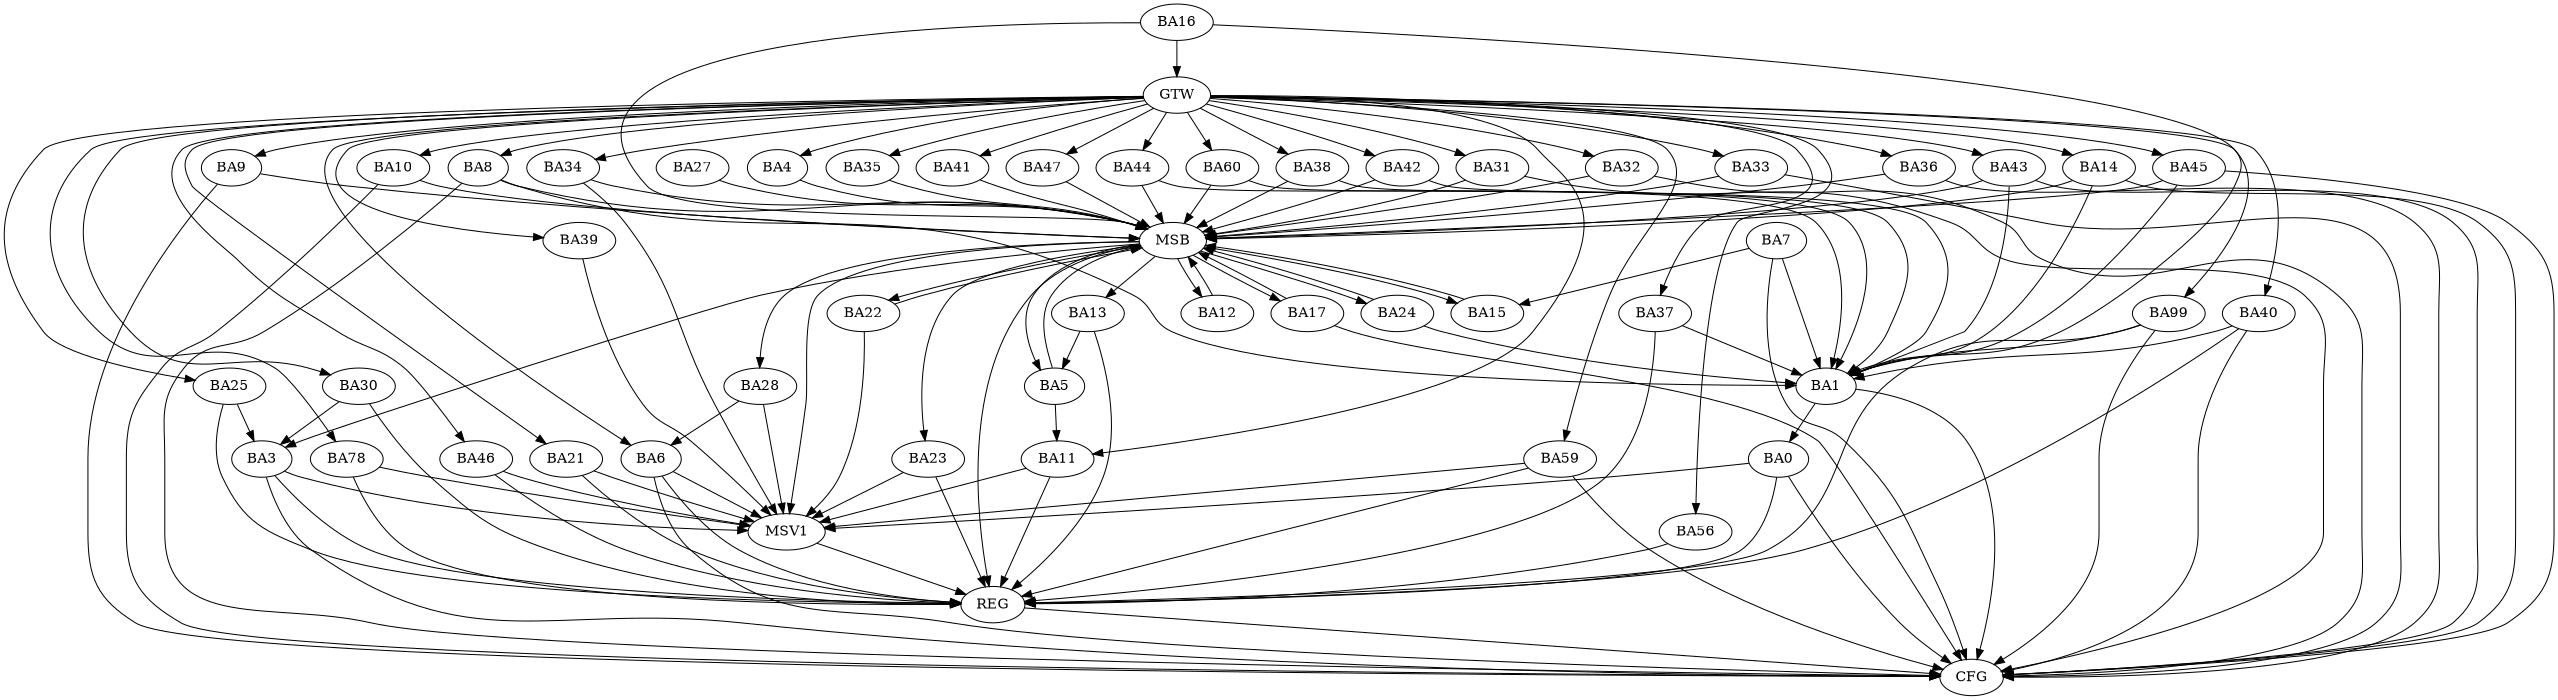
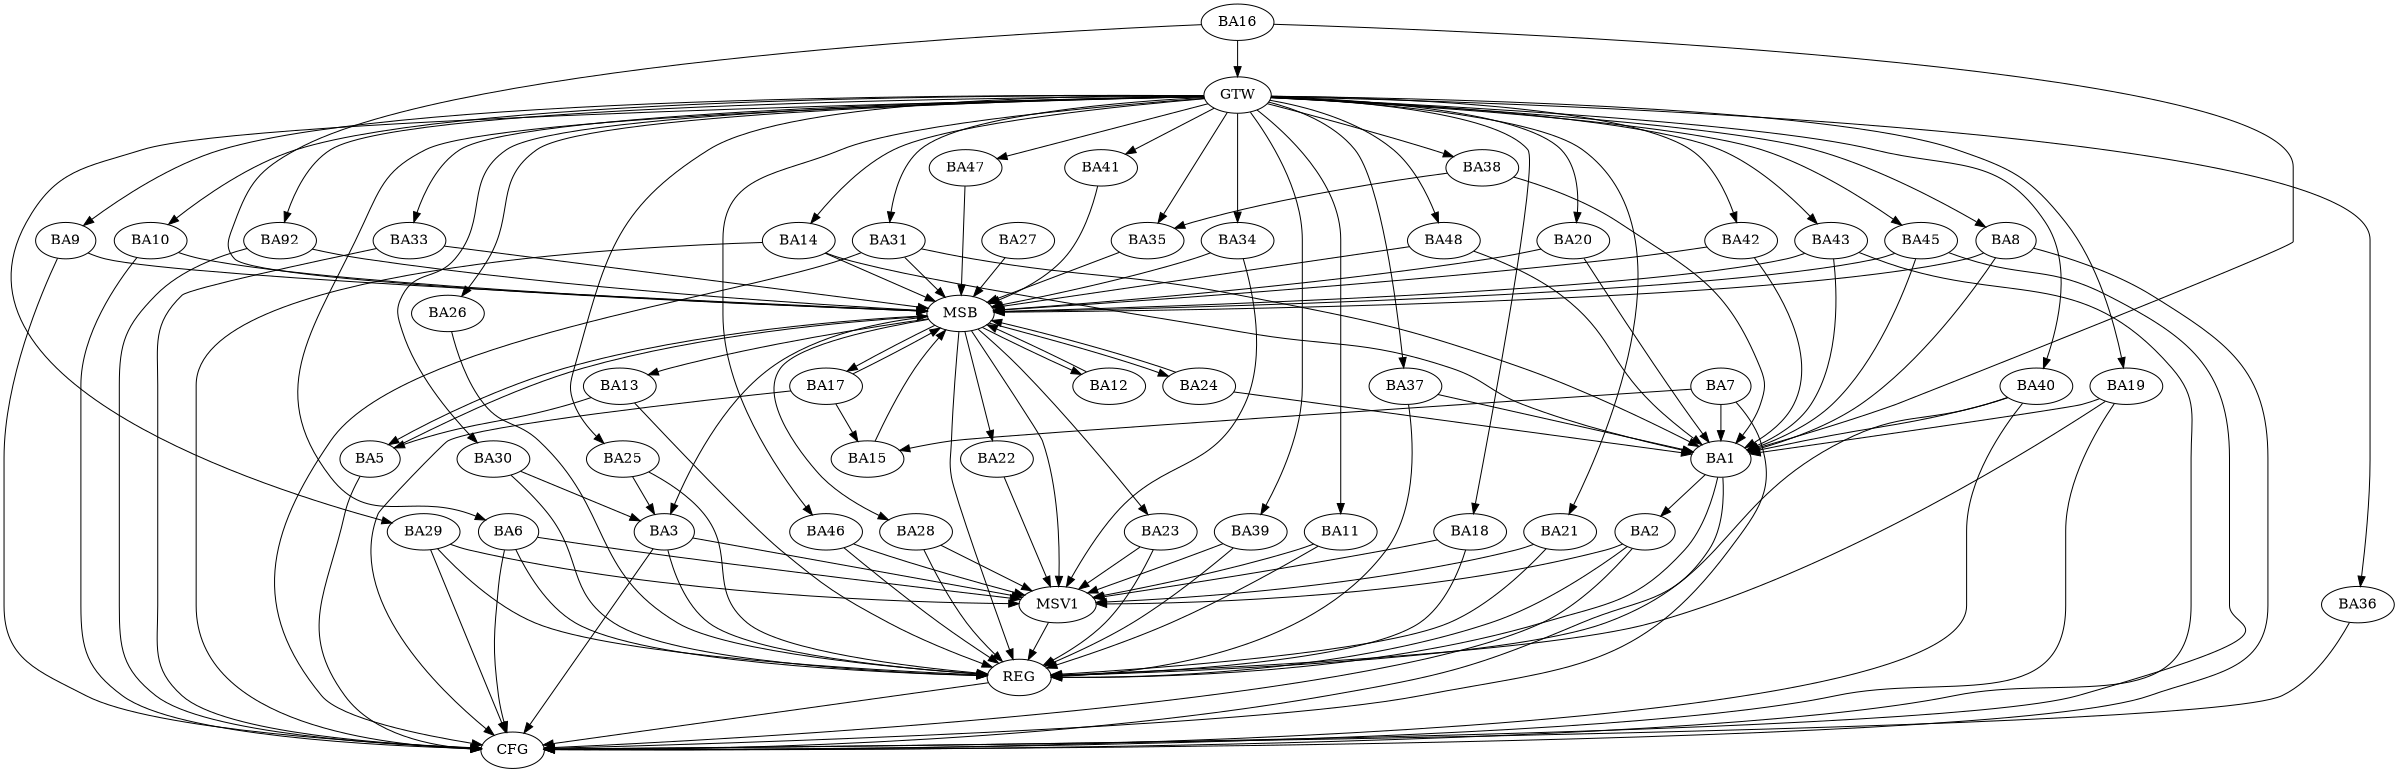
  strict digraph {
    n1 [label=BA1]
-   n2 [label=BA0]
+   n2 [label=BA2]
    n3 [label=REG]
    n4 [label=CFG]
    n5 [label=MSV1]
    n6 [label=BA3]
-   n7 [label=BA4]
    n8 [label=MSB]
    n9 [label=BA5]
    n10 [label=BA12]
    n11 [label=BA13]
    n12 [label=BA15]
    n13 [label=BA17]
    n14 [label=BA22]
    n15 [label=BA23]
    n16 [label=BA24]
    n17 [label=BA28]
    n18 [label=BA6]
    n19 [label=BA7]
    n20 [label=BA8]
    n21 [label=BA9]
    n22 [label=BA10]
    n23 [label=BA11]
    n24 [label=BA14]
    n25 [label=BA16]
    n26 [label=GTW]
-   n27 [label=BA78]
-   n28 [label=BA99]
-   n29 [label=BA60]
+   n27 [label=BA18]
+   n28 [label=BA19]
+   n29 [label=BA20]
    n30 [label=BA21]
    n31 [label=BA25]
-   n32 [label=BA56]
+   n32 [label=BA26]
    n33 [label=BA27]
-   n34 [label=BA59]
+   n34 [label=BA29]
    n35 [label=BA30]
    n36 [label=BA31]
-   n37 [label=BA32]
+   n37 [label=BA92]
    n38 [label=BA33]
    n39 [label=BA34]
    n40 [label=BA35]
    n41 [label=BA36]
    n42 [label=BA37]
    n43 [label=BA38]
    n44 [label=BA39]
    n45 [label=BA40]
    n46 [label=BA41]
    n47 [label=BA42]
    n48 [label=BA43]
-   n49 [label=BA44]
+   n49 [label=BA48]
    n50 [label=BA45]
    n51 [label=BA46]
    n52 [label=BA47]
    n1 -> n2
+   n1 -> n3
    n1 -> n4
    n2 -> n3
    n2 -> n4
    n2 -> n5
    n3 -> n4
    n5 -> n3
    n6 -> n3
    n6 -> n4
    n6 -> n5
-   n7 -> n8
    n8 -> n3
    n8 -> n5
    n8 -> n6
    n8 -> n9
    n8 -> n10
    n8 -> n11
-   n8 -> n12
+   n13 -> n12
    n8 -> n13
    n8 -> n14
    n8 -> n15
    n8 -> n16
    n8 -> n17
-   n9 -> n23
+   n9 -> n4
    n9 -> n8
    n10 -> n8
    n11 -> n3
    n11 -> n9
    n12 -> n8
    n13 -> n4
    n13 -> n8
    n14 -> n5
-   n14 -> n8
    n15 -> n3
    n15 -> n5
    n16 -> n1
    n16 -> n8
-   n17 -> n18
+   n17 -> n3
    n17 -> n5
    n18 -> n3
    n18 -> n4
    n18 -> n5
    n19 -> n1
    n19 -> n4
    n19 -> n12
    n20 -> n1
    n20 -> n4
    n20 -> n8
    n21 -> n4
    n21 -> n8
    n22 -> n4
    n22 -> n8
    n23 -> n3
    n23 -> n5
    n24 -> n1
    n24 -> n4
    n24 -> n8
    n25 -> n1
    n25 -> n8
    n25 -> n26
-   n26 -> n7
    n26 -> n18
    n26 -> n20
    n26 -> n21
    n26 -> n22
    n26 -> n23
    n26 -> n24
    n26 -> n27
    n26 -> n28
    n26 -> n29
    n26 -> n30
    n26 -> n31
    n26 -> n32
    n26 -> n34
    n26 -> n35
    n26 -> n36
    n26 -> n37
    n26 -> n38
    n26 -> n39
    n26 -> n40
    n26 -> n41
    n26 -> n42
    n26 -> n43
    n26 -> n44
    n26 -> n45
    n26 -> n46
    n26 -> n47
    n26 -> n48
    n26 -> n49
    n26 -> n50
    n26 -> n51
    n26 -> n52
    n27 -> n3
    n27 -> n5
    n28 -> n1
    n28 -> n3
    n28 -> n4
    n29 -> n1
    n29 -> n8
    n30 -> n3
    n30 -> n5
    n31 -> n3
    n31 -> n6
    n32 -> n3
    n33 -> n8
    n34 -> n3
    n34 -> n4
    n34 -> n5
    n35 -> n3
    n35 -> n6
+   n36 -> n1
    n36 -> n4
    n36 -> n8
    n37 -> n4
    n37 -> n8
    n38 -> n4
    n38 -> n8
    n39 -> n5
    n39 -> n8
    n40 -> n8
    n41 -> n4
-   n41 -> n8
    n42 -> n1
    n42 -> n3
    n43 -> n1
-   n43 -> n8
+   n43 -> n40
+   n44 -> n3
    n44 -> n5
    n45 -> n1
    n45 -> n3
    n45 -> n4
    n46 -> n8
    n47 -> n1
    n47 -> n8
    n48 -> n1
    n48 -> n4
    n48 -> n8
    n49 -> n1
    n49 -> n8
    n50 -> n1
    n50 -> n4
    n50 -> n8
    n51 -> n3
    n51 -> n5
    n52 -> n8
  }
